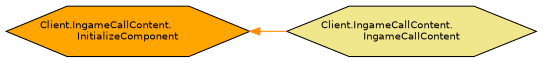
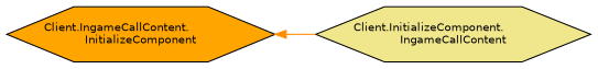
  digraph {
    rankdir=LR
    node [color=black fontname=Helvetica fontsize=10 shape=hexagon style=filled]
    n1 [fillcolor=orange fontcolor=black height=0.2 label="Client.IngameCallContent.\lInitializeComponent" width=0.4]
-   n2 [fillcolor=khaki height=0.2 label="Client.IngameCallContent.\lIngameCallContent" width=0.4]
+   n2 [fillcolor=khaki height=0.2 label="Client.InitializeComponent.\lIngameCallContent" width=0.4]
    n1 -> n2 [color=darkorange dir=back fontname=Helvetica fontsize=10 labelfontname=Helvetica labelfontsize=10 style=solid]
  }
